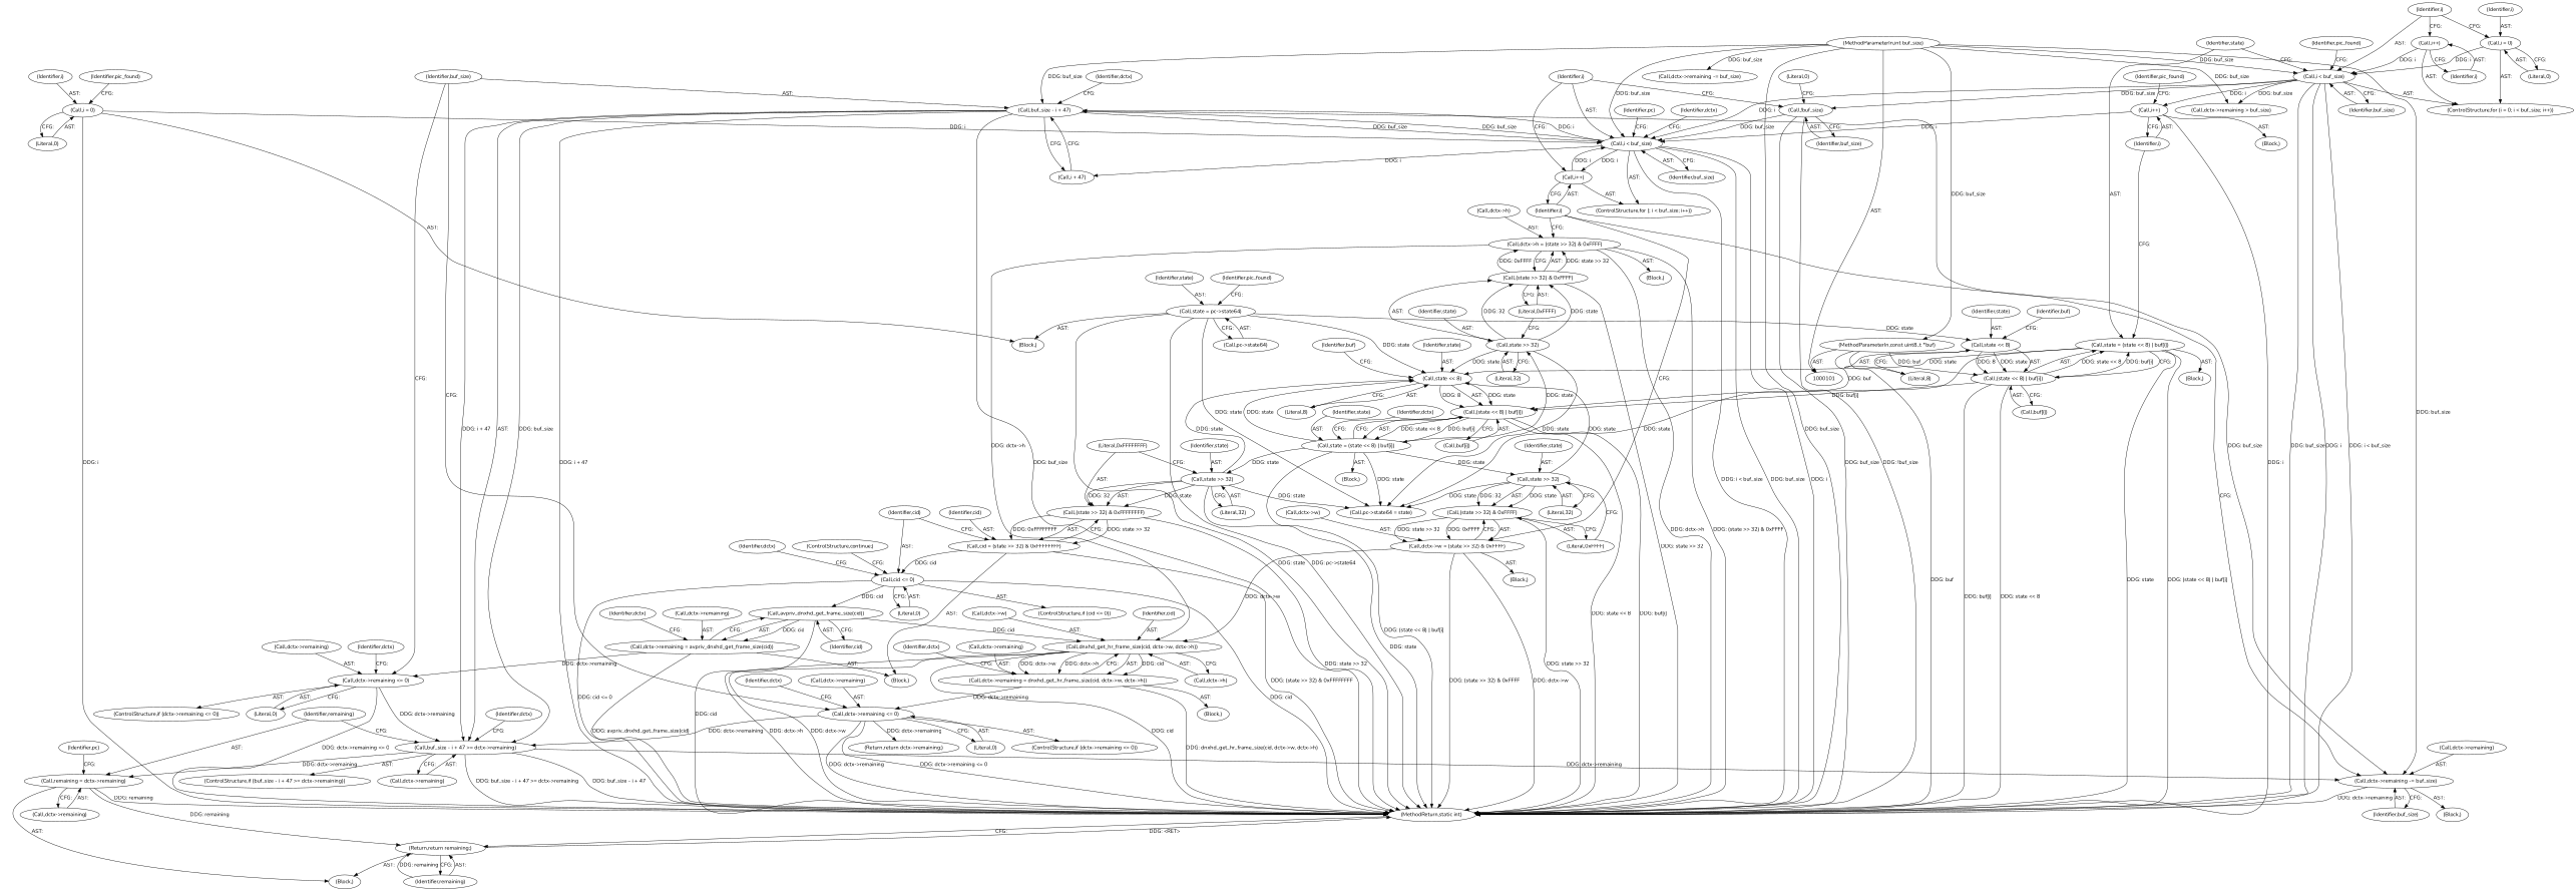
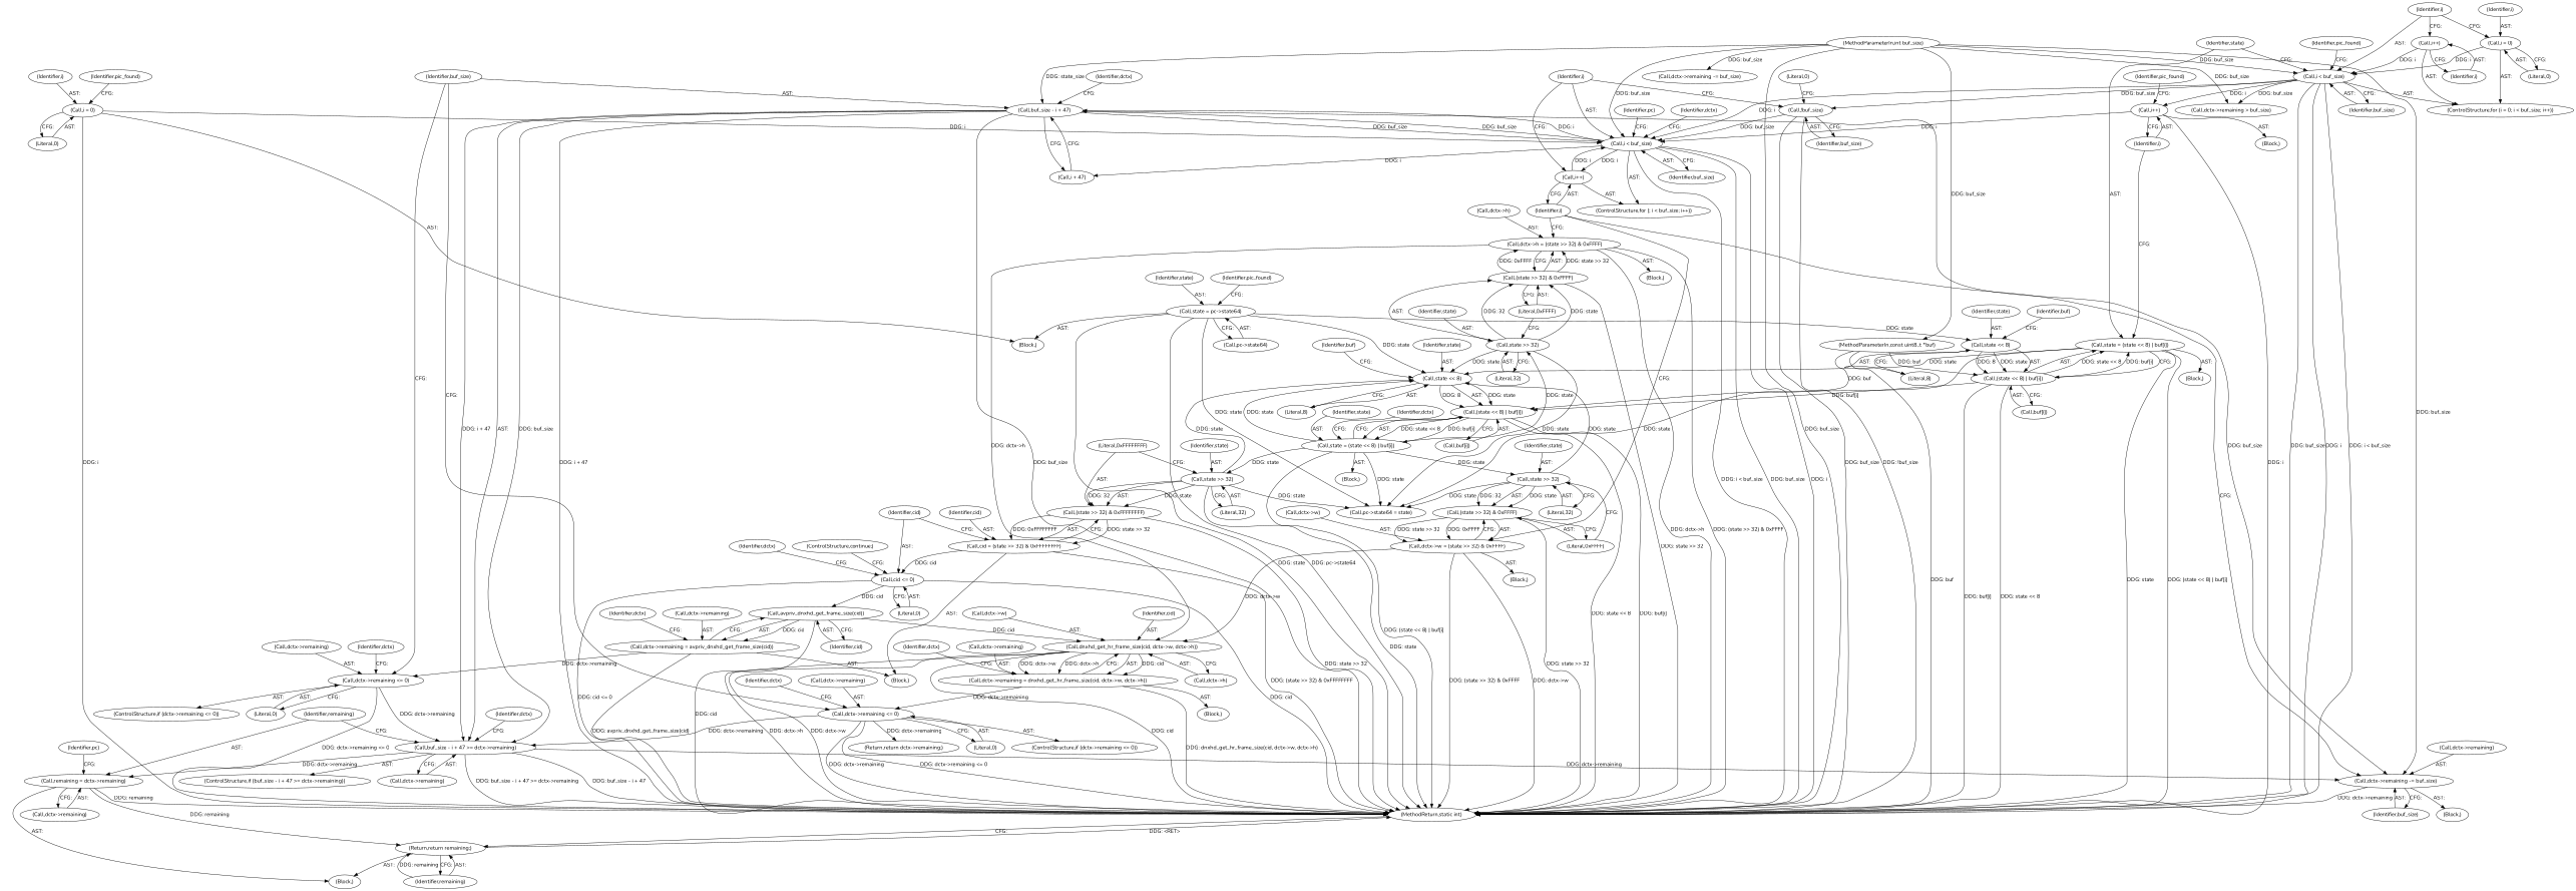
  digraph {
    fontname=Nunito
    node [fontname=Nunito]
    edge [fontname=Nunito]
    n1 [label="(Call,buf_size - i + 47 >= dctx->remaining)"]
    n2 [label="(Call,remaining = dctx->remaining)"]
    n3 [label="(Call,dctx->remaining -= buf_size)"]
    n4 [label="(Call,dctx->remaining)"]
    n5 [label="(MethodReturn,static int)"]
    n6 [label="(ControlStructure,if (buf_size - i + 47 >= dctx->remaining))"]
    n7 [label="(Return,return remaining;)"]
    n8 [label="(Block,)"]
    n9 [label="(Call,dctx->remaining)"]
    n10 [label="(Block,)"]
    n11 [label="(Identifier,buf_size)"]
    n12 [label="(Call,buf_size - i + 47)"]
    n13 [label="(Call,i < buf_size)"]
    n14 [label="(Call,i + 47)"]
    n15 [label="(Call,i++)"]
    n16 [label="(Identifier,buf_size)"]
    n17 [label="(ControlStructure,for (; i < buf_size; i++))"]
    n18 [label="(Identifier,i)"]
    n19 [label="(Call,dctx->w = (state >> 32) & 0xFFFF)"]
    n20 [label="(Call,dctx->h = (state >> 32) & 0xFFFF)"]
    n21 [label="(Call,i = 0)"]
    n22 [label="(Block,)"]
    n23 [label="(Literal,0)"]
    n24 [label="(Call,i++)"]
    n25 [label="(Identifier,i)"]
    n26 [label="(Block,)"]
    n27 [label="(Call,state = (state << 8) | buf[i])"]
    n28 [label="(Call,i < buf_size)"]
    n29 [label="(Call,!buf_size)"]
    n30 [label="(Call,dctx->remaining > buf_size)"]
    n31 [label="(ControlStructure,for (i = 0; i < buf_size; i++))"]
    n32 [label="(Identifier,buf_size)"]
    n33 [label="(Identifier,buf_size)"]
    n34 [label="(Call,i++)"]
    n35 [label="(Identifier,i)"]
    n36 [label="(Call,i = 0)"]
    n37 [label="(Literal,0)"]
    n38 [label="(MethodParameterIn,int buf_size)"]
    n39 [label="(Call,dctx->remaining -= buf_size)"]
-   1000101
    n41 [label="(MethodParameterIn,const uint8_t *buf)"]
    n42 [label="(Call,dctx->remaining <= 0)"]
    n43 [label="(Literal,0)"]
    n44 [label="(ControlStructure,if (dctx->remaining <= 0))"]
    n45 [label="(Call,dctx->remaining = avpriv_dnxhd_get_frame_size(cid))"]
    n46 [label="(Call,avpriv_dnxhd_get_frame_size(cid))"]
    n47 [label="(Block,)"]
    n48 [label="(Call,dnxhd_get_hr_frame_size(cid, dctx->w, dctx->h))"]
    n49 [label="(Identifier,cid)"]
    n50 [label="(Call,dctx->remaining = dnxhd_get_hr_frame_size(cid, dctx->w, dctx->h))"]
    n51 [label="(Call,dctx->h)"]
    n52 [label="(Call,cid <= 0)"]
-   n53 [label="(ControlStructure,if (cid <= 0))"]
    n54 [label="(Literal,0)"]
    n55 [label="(Call,cid = (state >> 32) & 0xFFFFFFFF)"]
    n56 [label="(Call,(state >> 32) & 0xFFFFFFFF)"]
    n57 [label="(Literal,0xFFFFFFFF)"]
    n58 [label="(Call,state >> 32)"]
    n59 [label="(Call,state << 8)"]
    n60 [label="(Call,pc->state64 = state)"]
    n61 [label="(Literal,32)"]
    n62 [label="(Call,(state << 8) | buf[i])"]
    n63 [label="(Literal,8)"]
    n64 [label="(Call,state = (state << 8) | buf[i])"]
    n65 [label="(Call,state >> 32)"]
    n66 [label="(Call,state >> 32)"]
    n67 [label="(Block,)"]
    n68 [label="(Call,buf[i])"]
    n69 [label="(Call,(state >> 32) & 0xFFFF)"]
    n70 [label="(Literal,32)"]
    n71 [label="(Call,(state >> 32) & 0xFFFF)"]
    n72 [label="(Literal,32)"]
    n73 [label="(Call,(state << 8) | buf[i])"]
    n74 [label="(Block,)"]
    n75 [label="(Call,buf[i])"]
    n76 [label="(Call,state << 8)"]
    n77 [label="(Literal,8)"]
    n78 [label="(Call,state = pc->state64)"]
    n79 [label="(Call,pc->state64)"]
    n80 [label="(Literal,0xFFFF)"]
    n81 [label="(Literal,0xFFFF)"]
    n82 [label="(Call,dctx->remaining <= 0)"]
    n83 [label="(Return,return dctx->remaining;)"]
    n84 [label="(Literal,0)"]
    n85 [label="(ControlStructure,if (dctx->remaining <= 0))"]
    n86 [label="(Block,)"]
    n87 [label="(Block,)"]
    n88 [label="(Block,)"]
    n89 [label="(Identifier,remaining)"]
    n90 [label="(Call,dctx->remaining)"]
    n91 [label="(Identifier,cid)"]
    n92 [label="(Call,dctx->remaining)"]
    n93 [label="(Call,dctx->h)"]
    n94 [label="(Identifier,dctx)"]
    n95 [label="(Call,dctx->remaining)"]
    n96 [label="(Identifier,dctx)"]
    n97 [label="(Identifier,i)"]
    n98 [label="(Call,dctx->remaining)"]
    n99 [label="(Identifier,buf_size)"]
    n100 [label="(Identifier,pc)"]
    n101 [label="(Call,dctx->remaining)"]
    n102 [label="(Identifier,state)"]
    n103 [label="(Identifier,state)"]
    n104 [label="(Identifier,dctx)"]
    n105 [label="(Identifier,i)"]
    n106 [label="(Call,dctx->w)"]
    n107 [label="(Identifier,dctx)"]
    n108 [label="(Identifier,state)"]
    n109 [label="(Identifier,pic_found)"]
    n110 [label="(Identifier,state)"]
    n111 [label="(Identifier,dctx)"]
    n112 [label="(ControlStructure,continue;)"]
    n113 [label="(Identifier,cid)"]
    n114 [label="(Identifier,state)"]
    n115 [label="(Identifier,dctx)"]
    n116 [label="(Identifier,pc)"]
    n117 [label="(Identifier,pic_found)"]
    n118 [label="(Identifier,pic_found)"]
    n119 [label="(Identifier,state)"]
    n120 [label="(Identifier,state)"]
    n121 [label="(Identifier,buf)"]
    n122 [label="(Identifier,state)"]
    n123 [label="(Identifier,dctx)"]
    n124 [label="(Call,dctx->w)"]
    n125 [label="(Identifier,i)"]
    n126 [label="(Identifier,buf)"]
    n127 [label="(Identifier,dctx)"]
    n128 [label="(Identifier,cid)"]
    n129 [label="(Identifier,dctx)"]
    n130 [label="(Identifier,i)"]
    n131 [label="(Literal,0)"]
    n132 [label="(Identifier,remaining)"]
    n133 [label="(Identifier,pic_found)"]
    n1 -> n2 [label="DDG: dctx->remaining"]
    n1 -> n3 [label="DDG: dctx->remaining"]
    n1 -> n4 [label="CFG: "]
    n1 -> n5 [label="DDG: buf_size - i + 47 >= dctx->remaining"]
    n1 -> n5 [label="DDG: buf_size - i + 47"]
    n1 -> n6 [label="AST: "]
    n2 -> n5 [label="DDG: remaining"]
    n2 -> n7 [label="DDG: remaining"]
    n2 -> n8 [label="AST: "]
    n2 -> n9 [label="CFG: "]
    n3 -> n5 [label="DDG: dctx->remaining"]
    n3 -> n10 [label="AST: "]
    n3 -> n11 [label="CFG: "]
    n4 -> n1 [label="AST: "]
    n5 -> n7 [label="CFG: "]
    n7 -> n5 [label="DDG: <RET>"]
    n7 -> n8 [label="AST: "]
    n7 -> n89 [label="CFG: "]
    n9 -> n2 [label="AST: "]
    n11 -> n3 [label="AST: "]
    n12 -> n1 [label="AST: "]
    n12 -> n1 [label="DDG: buf_size"]
    n12 -> n1 [label="DDG: i + 47"]
    n12 -> n3 [label="DDG: buf_size"]
    n12 -> n5 [label="DDG: buf_size"]
    n12 -> n5 [label="DDG: i + 47"]
    n12 -> n13 [label="DDG: buf_size"]
    n12 -> n14 [label="CFG: "]
    n13 -> n5 [label="DDG: buf_size"]
    n13 -> n5 [label="DDG: i"]
    n13 -> n5 [label="DDG: i < buf_size"]
    n13 -> n12 [label="DDG: buf_size"]
    n13 -> n12 [label="DDG: i"]
    n13 -> n14 [label="DDG: i"]
    n13 -> n15 [label="DDG: i"]
    n13 -> n16 [label="CFG: "]
    n13 -> n17 [label="AST: "]
    n14 -> n12 [label="CFG: "]
    n15 -> n13 [label="DDG: i"]
    n15 -> n17 [label="AST: "]
    n15 -> n18 [label="CFG: "]
    n16 -> n13 [label="AST: "]
    n18 -> n3 [label="CFG: "]
    n18 -> n15 [label="AST: "]
    n18 -> n19 [label="CFG: "]
    n18 -> n20 [label="CFG: "]
    n19 -> n5 [label="DDG: dctx->w"]
    n19 -> n5 [label="DDG: (state >> 32) & 0xFFFF"]
    n19 -> n48 [label="DDG: dctx->w"]
    n19 -> n69 [label="CFG: "]
    n19 -> n87 [label="AST: "]
    n20 -> n5 [label="DDG: dctx->h"]
    n20 -> n5 [label="DDG: (state >> 32) & 0xFFFF"]
    n20 -> n48 [label="DDG: dctx->h"]
    n20 -> n71 [label="CFG: "]
    n20 -> n88 [label="AST: "]
    n21 -> n5 [label="DDG: i"]
    n21 -> n13 [label="DDG: i"]
    n21 -> n22 [label="AST: "]
    n21 -> n23 [label="CFG: "]
    n23 -> n21 [label="AST: "]
    n24 -> n5 [label="DDG: i"]
    n24 -> n13 [label="DDG: i"]
    n24 -> n25 [label="CFG: "]
    n24 -> n26 [label="AST: "]
    n25 -> n24 [label="AST: "]
    n25 -> n27 [label="CFG: "]
    n27 -> n5 [label="DDG: state"]
    n27 -> n5 [label="DDG: (state << 8) | buf[i]"]
    n27 -> n59 [label="DDG: state"]
    n27 -> n60 [label="DDG: state"]
    n27 -> n73 [label="CFG: "]
    n27 -> n74 [label="AST: "]
    n28 -> n5 [label="DDG: buf_size"]
    n28 -> n5 [label="DDG: i"]
    n28 -> n5 [label="DDG: i < buf_size"]
    n28 -> n13 [label="DDG: i"]
    n28 -> n24 [label="DDG: i"]
    n28 -> n29 [label="DDG: buf_size"]
    n28 -> n30 [label="DDG: buf_size"]
    n28 -> n31 [label="AST: "]
    n28 -> n32 [label="CFG: "]
    n29 -> n5 [label="DDG: !buf_size"]
    n29 -> n5 [label="DDG: buf_size"]
    n29 -> n13 [label="DDG: buf_size"]
    n29 -> n33 [label="CFG: "]
    n32 -> n28 [label="AST: "]
    n33 -> n29 [label="AST: "]
    n34 -> n28 [label="DDG: i"]
    n34 -> n31 [label="AST: "]
    n34 -> n35 [label="CFG: "]
    n35 -> n34 [label="AST: "]
    n36 -> n28 [label="DDG: i"]
    n36 -> n31 [label="AST: "]
    n36 -> n37 [label="CFG: "]
    n37 -> n36 [label="AST: "]
    n38 -> n3 [label="DDG: buf_size"]
    n38 -> n5 [label="DDG: buf_size"]
-   n38 -> n12 [label="DDG: buf_size"]
+   n38 -> n12 [label="DDG: state_size"]
    n38 -> n13 [label="DDG: buf_size"]
    n38 -> n28 [label="DDG: buf_size"]
    n38 -> n30 [label="DDG: buf_size"]
    n38 -> n39 [label="DDG: buf_size"]
-   n38 -> 1000101 [label="AST: "]
    n38 -> n41 [label="DDG: buf_size"]
    n41 -> n5 [label="DDG: buf"]
-   n41 -> 1000101 [label="AST: "]
    n41 -> n62 [label="DDG: buf"]
    n41 -> n73 [label="DDG: buf"]
    n42 -> n1 [label="DDG: dctx->remaining"]
    n42 -> n5 [label="DDG: dctx->remaining <= 0"]
    n42 -> n43 [label="CFG: "]
    n42 -> n44 [label="AST: "]
    n43 -> n42 [label="AST: "]
    n45 -> n5 [label="DDG: avpriv_dnxhd_get_frame_size(cid)"]
    n45 -> n42 [label="DDG: dctx->remaining"]
    n45 -> n46 [label="CFG: "]
    n45 -> n47 [label="AST: "]
    n46 -> n5 [label="DDG: cid"]
    n46 -> n45 [label="AST: "]
    n46 -> n45 [label="DDG: cid"]
    n46 -> n48 [label="DDG: cid"]
    n46 -> n49 [label="CFG: "]
    n48 -> n5 [label="DDG: dctx->w"]
    n48 -> n5 [label="DDG: cid"]
    n48 -> n5 [label="DDG: dctx->h"]
    n48 -> n50 [label="AST: "]
    n48 -> n50 [label="DDG: cid"]
    n48 -> n50 [label="DDG: dctx->w"]
    n48 -> n50 [label="DDG: dctx->h"]
    n48 -> n51 [label="CFG: "]
    n49 -> n46 [label="AST: "]
    n50 -> n5 [label="DDG: dnxhd_get_hr_frame_size(cid, dctx->w, dctx->h)"]
    n50 -> n48 [label="CFG: "]
    n50 -> n82 [label="DDG: dctx->remaining"]
    n50 -> n86 [label="AST: "]
    n51 -> n48 [label="AST: "]
    n52 -> n5 [label="DDG: cid"]
    n52 -> n5 [label="DDG: cid <= 0"]
    n52 -> n46 [label="DDG: cid"]
-   n52 -> n53 [label="AST: "]
    n52 -> n54 [label="CFG: "]
    n54 -> n52 [label="AST: "]
    n55 -> n5 [label="DDG: (state >> 32) & 0xFFFFFFFF"]
    n55 -> n47 [label="AST: "]
    n55 -> n52 [label="DDG: cid"]
    n55 -> n56 [label="CFG: "]
    n56 -> n5 [label="DDG: state >> 32"]
    n56 -> n55 [label="AST: "]
    n56 -> n55 [label="DDG: state >> 32"]
    n56 -> n55 [label="DDG: 0xFFFFFFFF"]
    n57 -> n56 [label="AST: "]
    n57 -> n58 [label="CFG: "]
    n58 -> n5 [label="DDG: state"]
    n58 -> n56 [label="AST: "]
    n58 -> n56 [label="DDG: state"]
    n58 -> n56 [label="DDG: 32"]
    n58 -> n59 [label="DDG: state"]
    n58 -> n60 [label="DDG: state"]
    n58 -> n61 [label="CFG: "]
    n59 -> n62 [label="AST: "]
    n59 -> n62 [label="DDG: state"]
    n59 -> n62 [label="DDG: 8"]
    n59 -> n63 [label="CFG: "]
    n61 -> n58 [label="AST: "]
    n62 -> n5 [label="DDG: buf[i]"]
    n62 -> n5 [label="DDG: state << 8"]
    n62 -> n64 [label="AST: "]
    n62 -> n64 [label="DDG: state << 8"]
    n62 -> n64 [label="DDG: buf[i]"]
    n62 -> n68 [label="CFG: "]
    n63 -> n59 [label="AST: "]
    n64 -> n5 [label="DDG: (state << 8) | buf[i]"]
    n64 -> n58 [label="DDG: state"]
    n64 -> n59 [label="DDG: state"]
    n64 -> n60 [label="DDG: state"]
    n64 -> n62 [label="CFG: "]
    n64 -> n65 [label="DDG: state"]
    n64 -> n66 [label="DDG: state"]
    n64 -> n67 [label="AST: "]
    n65 -> n59 [label="DDG: state"]
    n65 -> n60 [label="DDG: state"]
    n65 -> n69 [label="AST: "]
    n65 -> n69 [label="DDG: state"]
    n65 -> n69 [label="DDG: 32"]
    n65 -> n70 [label="CFG: "]
    n66 -> n59 [label="DDG: state"]
    n66 -> n60 [label="DDG: state"]
    n66 -> n71 [label="AST: "]
    n66 -> n71 [label="DDG: state"]
    n66 -> n71 [label="DDG: 32"]
    n66 -> n72 [label="CFG: "]
    n68 -> n62 [label="AST: "]
    n69 -> n5 [label="DDG: state >> 32"]
    n69 -> n19 [label="AST: "]
    n69 -> n19 [label="DDG: state >> 32"]
    n69 -> n19 [label="DDG: 0xFFFF"]
    n69 -> n80 [label="CFG: "]
    n70 -> n65 [label="AST: "]
    n71 -> n5 [label="DDG: state >> 32"]
    n71 -> n20 [label="AST: "]
    n71 -> n20 [label="DDG: state >> 32"]
    n71 -> n20 [label="DDG: 0xFFFF"]
    n71 -> n81 [label="CFG: "]
    n72 -> n66 [label="AST: "]
    n73 -> n5 [label="DDG: buf[i]"]
    n73 -> n5 [label="DDG: state << 8"]
    n73 -> n27 [label="AST: "]
    n73 -> n27 [label="DDG: state << 8"]
    n73 -> n27 [label="DDG: buf[i]"]
    n73 -> n62 [label="DDG: buf[i]"]
    n73 -> n75 [label="CFG: "]
    n75 -> n73 [label="AST: "]
    n76 -> n73 [label="AST: "]
    n76 -> n73 [label="DDG: state"]
    n76 -> n73 [label="DDG: 8"]
    n76 -> n77 [label="CFG: "]
    n77 -> n76 [label="AST: "]
    n78 -> n5 [label="DDG: state"]
    n78 -> n5 [label="DDG: pc->state64"]
    n78 -> n22 [label="AST: "]
    n78 -> n59 [label="DDG: state"]
    n78 -> n60 [label="DDG: state"]
    n78 -> n76 [label="DDG: state"]
    n78 -> n79 [label="CFG: "]
    n79 -> n78 [label="AST: "]
    n80 -> n65 [label="CFG: "]
    n80 -> n69 [label="AST: "]
    n81 -> n66 [label="CFG: "]
    n81 -> n71 [label="AST: "]
    n82 -> n1 [label="DDG: dctx->remaining"]
    n82 -> n5 [label="DDG: dctx->remaining <= 0"]
    n82 -> n5 [label="DDG: dctx->remaining"]
    n82 -> n83 [label="DDG: dctx->remaining"]
    n82 -> n84 [label="CFG: "]
    n82 -> n85 [label="AST: "]
    n84 -> n82 [label="AST: "]
    n89 -> n7 [label="AST: "]
    n89 -> n7 [label="DDG: remaining"]
    n90 -> n3 [label="AST: "]
    n91 -> n52 [label="AST: "]
    n91 -> n55 [label="CFG: "]
    n92 -> n42 [label="AST: "]
    n93 -> n20 [label="AST: "]
    n94 -> n82 [label="CFG: "]
    n95 -> n50 [label="AST: "]
    n96 -> n50 [label="CFG: "]
    n97 -> n28 [label="AST: "]
    n97 -> n34 [label="CFG: "]
    n97 -> n36 [label="CFG: "]
    n98 -> n45 [label="AST: "]
    n99 -> n12 [label="AST: "]
    n99 -> n42 [label="CFG: "]
    n99 -> n82 [label="CFG: "]
    n100 -> n13 [label="CFG: "]
    n101 -> n82 [label="AST: "]
    n102 -> n78 [label="AST: "]
    n103 -> n58 [label="AST: "]
    n104 -> n12 [label="CFG: "]
    n105 -> n13 [label="AST: "]
    n105 -> n15 [label="CFG: "]
    n105 -> n29 [label="CFG: "]
    n106 -> n48 [label="AST: "]
    n107 -> n64 [label="CFG: "]
    n108 -> n59 [label="AST: "]
    n109 -> n78 [label="CFG: "]
    n110 -> n64 [label="AST: "]
    n111 -> n1 [label="CFG: "]
    n112 -> n52 [label="CFG: "]
    n113 -> n48 [label="AST: "]
    n114 -> n65 [label="AST: "]
    n115 -> n42 [label="CFG: "]
    n116 -> n2 [label="CFG: "]
    n117 -> n24 [label="CFG: "]
    n118 -> n28 [label="CFG: "]
    n119 -> n27 [label="AST: "]
    n119 -> n28 [label="CFG: "]
    n120 -> n76 [label="AST: "]
    n121 -> n76 [label="CFG: "]
    n122 -> n66 [label="AST: "]
    n123 -> n13 [label="CFG: "]
    n124 -> n19 [label="AST: "]
    n125 -> n21 [label="AST: "]
    n126 -> n59 [label="CFG: "]
    n127 -> n45 [label="CFG: "]
    n128 -> n55 [label="AST: "]
    n129 -> n52 [label="CFG: "]
    n130 -> n36 [label="AST: "]
    n131 -> n29 [label="CFG: "]
    n132 -> n1 [label="CFG: "]
    n132 -> n2 [label="AST: "]
    n133 -> n21 [label="CFG: "]
  }
